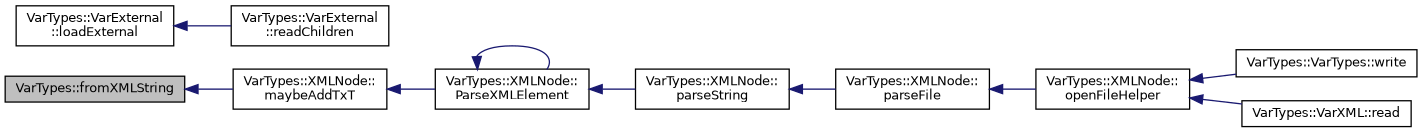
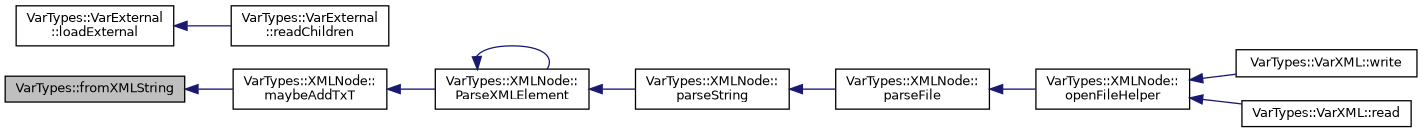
  digraph {
    rankdir=LR
    node [color=black fillcolor=white fontname=Helvetica fontsize=10 shape=record style=filled]
    edge [color=midnightblue dir=back fontname=Helvetica fontsize=10 labelfontname=Helvetica labelfontsize=10 style=solid]
    n1 [fillcolor=grey75 fontcolor=black height=0.2 label="VarTypes::fromXMLString" width=0.4]
    n2 [height=0.2 label="VarTypes::XMLNode::\lmaybeAddTxT" width=0.4]
    n3 [height=0.2 label="VarTypes::XMLNode::\lParseXMLElement" width=0.4]
    n4 [height=0.2 label="VarTypes::XMLNode::\lparseString" width=0.4]
    n5 [height=0.2 label="VarTypes::XMLNode::\lparseFile" width=0.4]
    n6 [height=0.2 label="VarTypes::XMLNode::\lopenFileHelper" width=0.4]
-   n7 [height=0.2 label="VarTypes::VarTypes::write" width=0.4]
+   n7 [height=0.2 label="VarTypes::VarXML::write" width=0.4]
    n8 [height=0.2 label="VarTypes::VarXML::read" width=0.4]
    n9 [height=0.2 label="VarTypes::VarExternal\l::loadExternal" width=0.4]
    n10 [height=0.2 label="VarTypes::VarExternal\l::readChildren" width=0.4]
    n1 -> n2
    n2 -> n3
    n3 -> n3
    n3 -> n4
    n4 -> n5
    n5 -> n6
    n6 -> n7
    n6 -> n8
    n9 -> n10
  }
